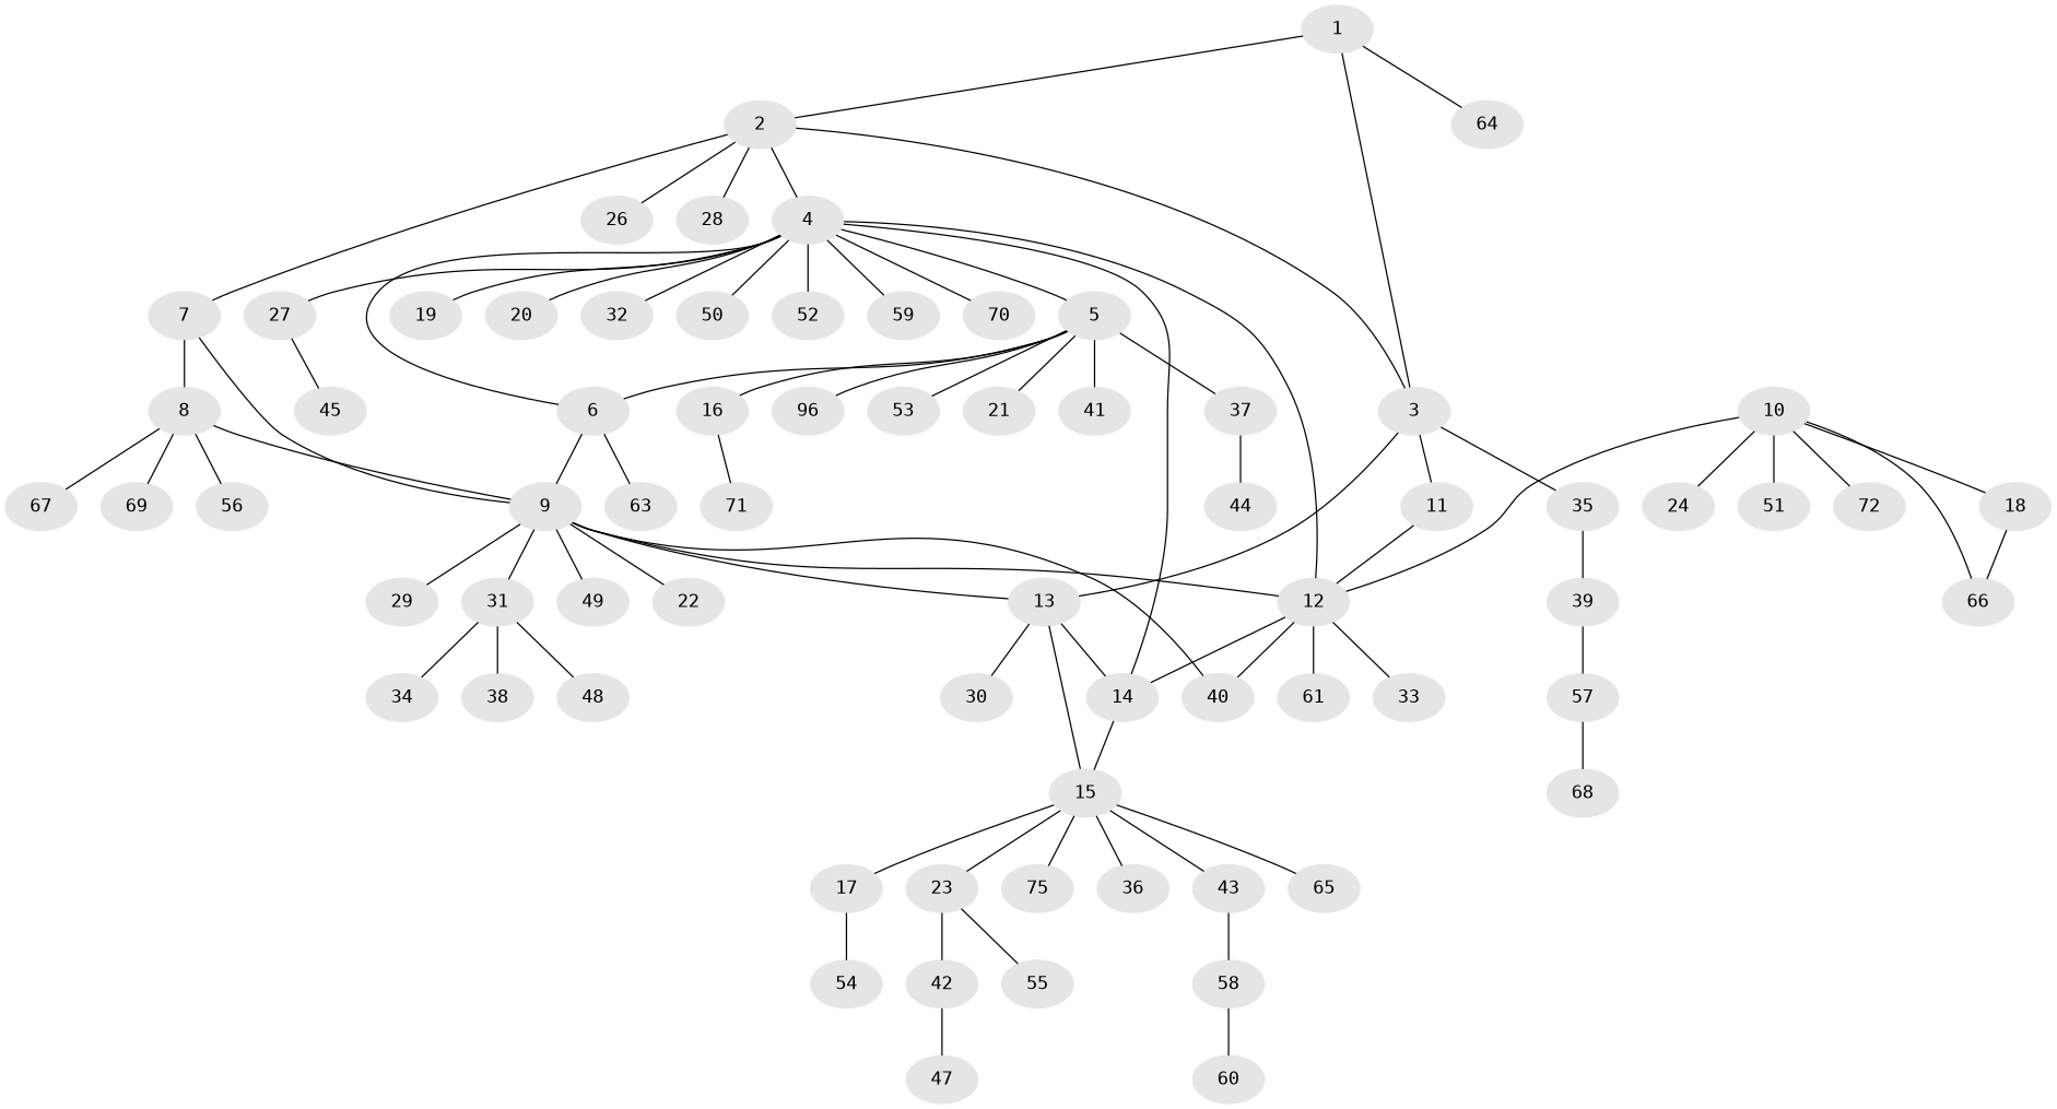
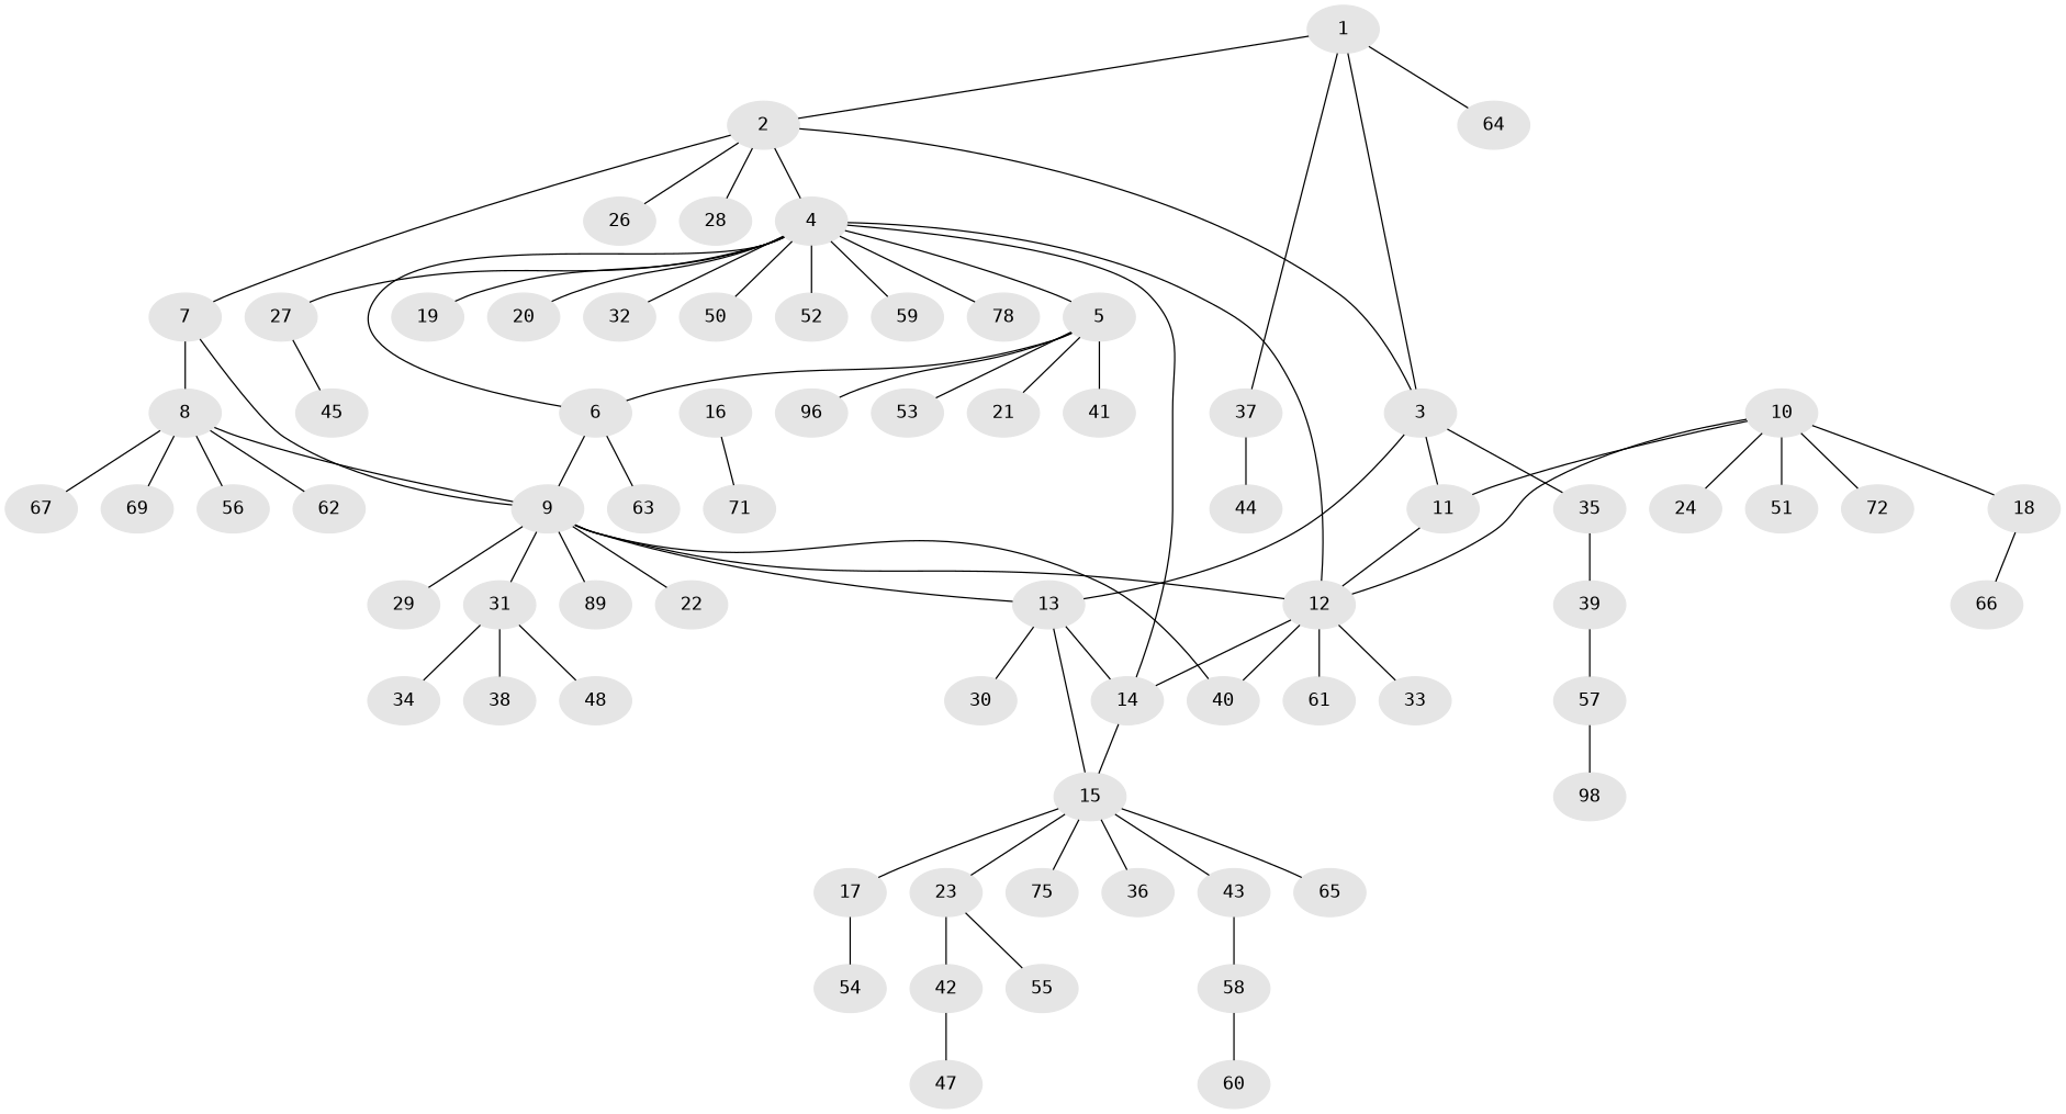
  graph {
    fontname="DejaVu Sans Mono"
    node [color=gray90 fontname="DejaVu Sans Mono" style=filled]
    edge [fontname="DejaVu Sans Mono"]
    1
    2
    3
    37
    64
    4
    7
    26
    28
    11
    13
    35
    44
    5
    6
    12
    14
    19
    20
    27
    32
    50
    52
    59
-   70
+   70 [label=78]
    9
    8
    15
    30
    39
    16
    21
    41
    n34 [label=96]
    53
    63
    40
    33
    61
    45
    71
    22
    29
    31
-   49
+   49 [label=89]
    56
+   62
    67
    69
    34
    38
    48
    10
    18
    24
    51
    72
    66
    17
    23
    n61 [label=75]
    36
    43
    65
    54
    42
    55
    58
    47
    57
-   68
+   68 [label=98]
    60
    1 -- 2
    1 -- 3
-   5 -- 37
+   1 -- 37
    1 -- 64
    2 -- 3
    2 -- 4
    2 -- 7
    2 -- 26
    2 -- 28
    3 -- 11
    3 -- 13
    3 -- 35
    37 -- 44
    4 -- 5
    4 -- 6
    4 -- 12
    4 -- 14
    4 -- 19
    4 -- 20
    4 -- 27
    4 -- 32
    4 -- 50
    4 -- 52
    4 -- 59
    4 -- 70
    7 -- 9
    7 -- 8
    11 -- 12
    13 -- 14
    13 -- 15
    13 -- 30
    35 -- 39
    5 -- 6
-   5 -- 16
    5 -- 21
    5 -- 41
    5 -- n34
    5 -- 53
    6 -- 9
    6 -- 63
    12 -- 14
    12 -- 40
    12 -- 33
    12 -- 61
    14 -- 15
    27 -- 45
    9 -- 13
    9 -- 12
    9 -- 40
    9 -- 22
    9 -- 29
    9 -- 31
    9 -- 49
    8 -- 9
    8 -- 56
+   8 -- 62
    8 -- 67
    8 -- 69
    15 -- 17
    15 -- 23
    15 -- n61
    15 -- 36
    15 -- 43
    15 -- 65
    39 -- 57
    16 -- 71
    31 -- 34
    31 -- 38
    31 -- 48
-   10 -- 66
+   10 -- 11
    10 -- 12
    10 -- 18
    10 -- 24
    10 -- 51
    10 -- 72
    18 -- 66
    17 -- 54
    23 -- 42
    23 -- 55
    43 -- 58
    42 -- 47
    58 -- 60
    57 -- 68
  }
